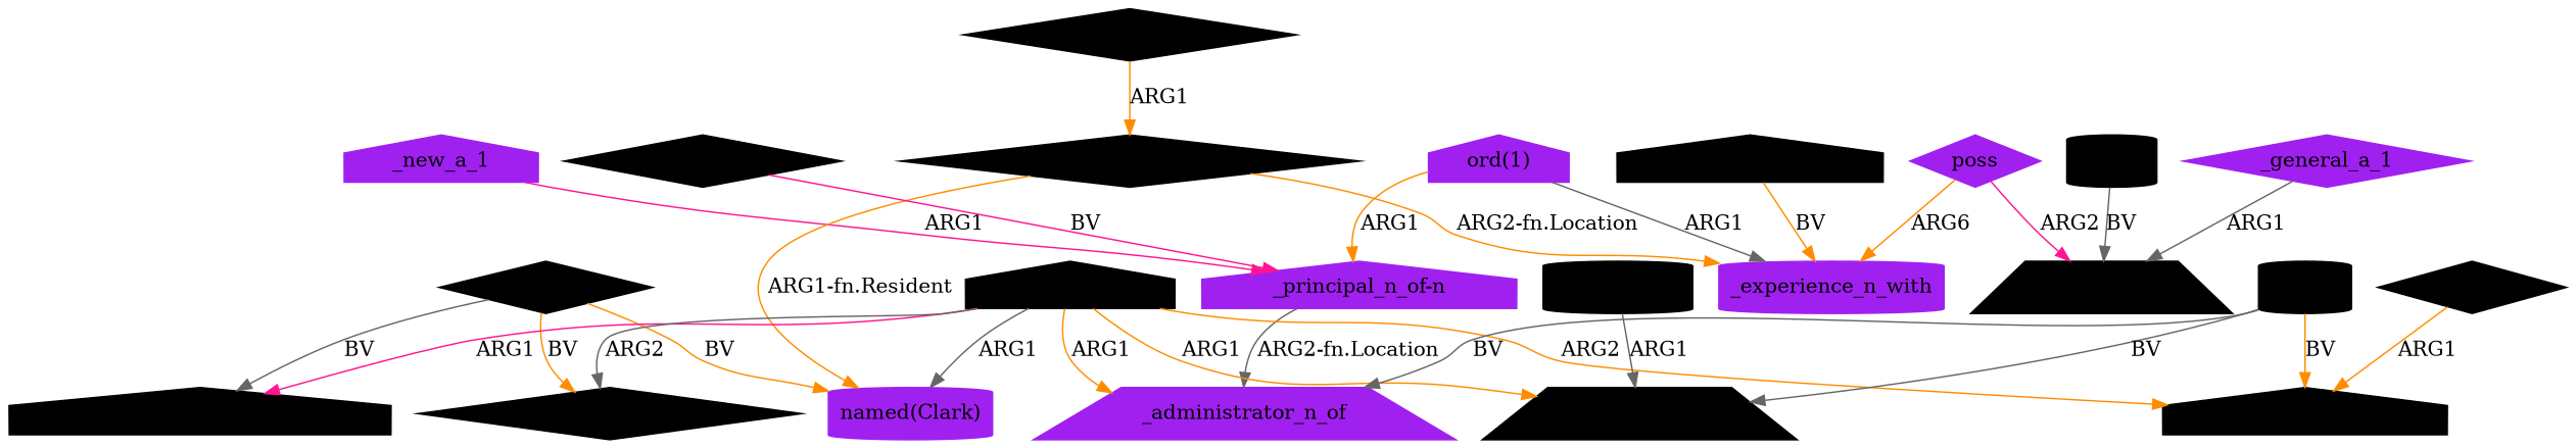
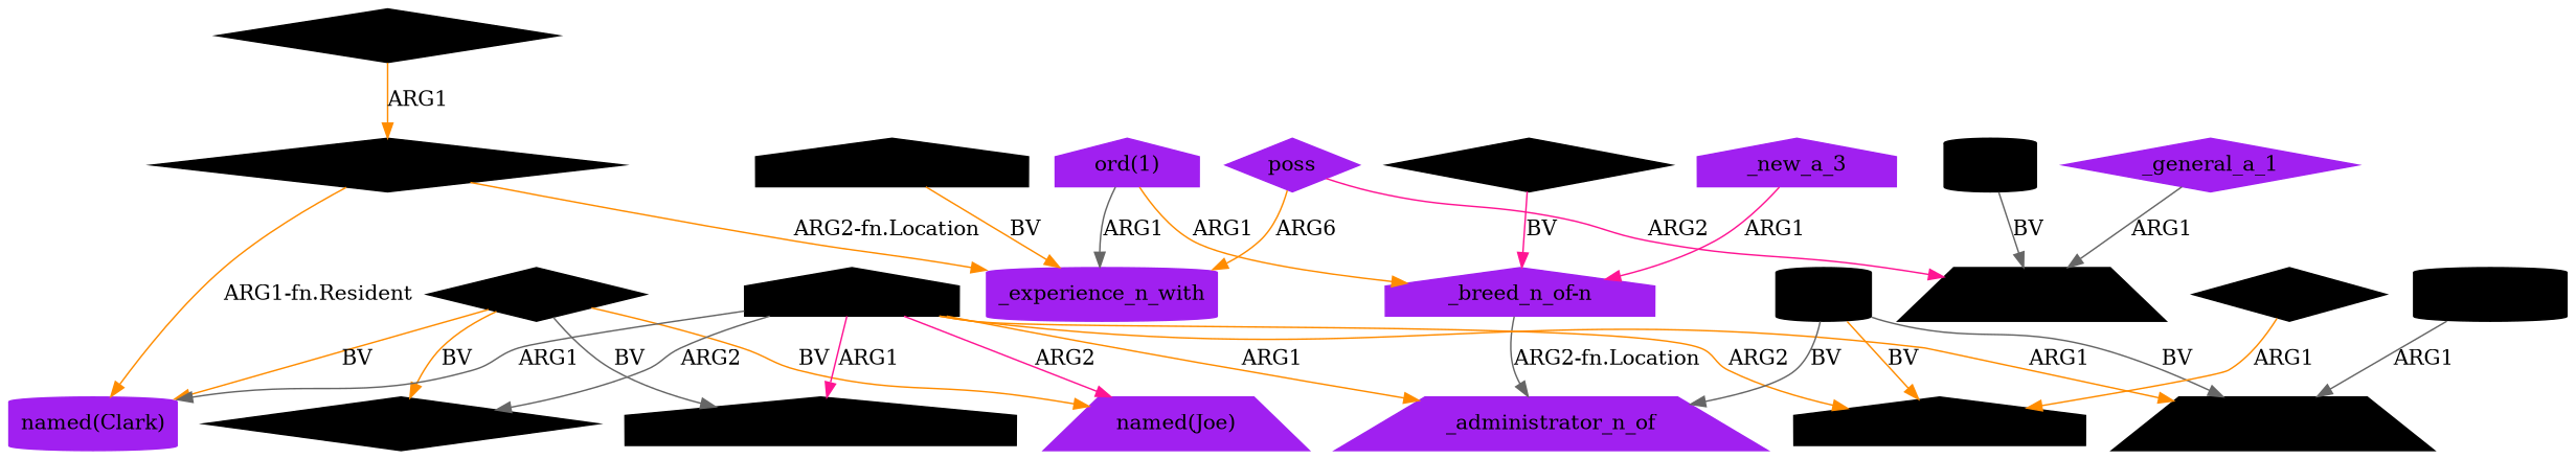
  digraph {
    node [color=black shape=diamond style=filled]
    edge [color=darkorange]
-   _new_a_1 [color=purple shape=house]
-   "_breed_n_of-n" [color=purple shape=house label="_principal_n_of-n"]
+   _new_a_1 [color=purple shape=house label=_new_a_3]
+   "_breed_n_of-n" [color=purple shape=house]
    _administrator_n_of [color=purple shape=trapezium]
    "named(New+Jersey)" [shape=house]
    proper_q
    "named(Patterson)"
+   "named(Joe)" [color=purple shape=trapezium]
    "named(Clark)" [color=purple shape=cylinder]
    _general_a_1 [color=purple]
    _public_n_1 [shape=trapezium]
    "_no+doubt_a_1"
    "_be_v_id-fn.Residence"
    _experience_n_with [color=purple shape=cylinder]
    def_explicit_q [shape=house]
    "ord(1)" [color=purple shape=house]
    compound [shape=house]
    _principal_n_1 [shape=trapezium]
    _nonsense_n_1 [shape=house]
    udef_q [shape=cylinder]
    _former_a_1 [shape=cylinder]
    _no_a_1
    poss [color=purple]
    _the_q [shape=cylinder]
    _this_q_dem
    _new_a_1 -> "_breed_n_of-n" [color=deeppink label=ARG1]
    "_breed_n_of-n" -> _administrator_n_of [color=gray40 label="ARG2-fn.Location"]
    proper_q -> "named(New+Jersey)" [color=gray40 label=BV]
    proper_q -> "named(Patterson)" [label=BV]
+   proper_q -> "named(Joe)" [label=BV]
    proper_q -> "named(Clark)" [label=BV]
    _general_a_1 -> _public_n_1 [color=gray40 label=ARG1]
    "_no+doubt_a_1" -> "_be_v_id-fn.Residence" [label=ARG1]
    "_be_v_id-fn.Residence" -> "named(Clark)" [label="ARG1-fn.Resident"]
    "_be_v_id-fn.Residence" -> _experience_n_with [label="ARG2-fn.Location"]
    def_explicit_q -> _experience_n_with [label=BV]
    "ord(1)" -> "_breed_n_of-n" [label=ARG1]
    "ord(1)" -> _experience_n_with [color=gray40 label=ARG1]
    compound -> _administrator_n_of [label=ARG1]
    compound -> "named(New+Jersey)" [color=deeppink label=ARG1]
    compound -> "named(Patterson)" [color=gray40 label=ARG2]
+   compound -> "named(Joe)" [color=deeppink label=ARG2]
    compound -> "named(Clark)" [color=gray40 label=ARG1]
    compound -> _principal_n_1 [label=ARG1]
    compound -> _nonsense_n_1 [label=ARG2]
    udef_q -> _administrator_n_of [color=gray40 label=BV]
    udef_q -> _principal_n_1 [color=gray40 label=BV]
    udef_q -> _nonsense_n_1 [label=BV]
    _former_a_1 -> _principal_n_1 [color=gray40 label=ARG1]
    _no_a_1 -> _nonsense_n_1 [label=ARG1]
    poss -> _public_n_1 [color=deeppink label=ARG2]
    poss -> _experience_n_with [label=ARG6]
    _the_q -> _public_n_1 [color=gray40 label=BV]
    _this_q_dem -> "_breed_n_of-n" [color=deeppink label=BV]
  }
